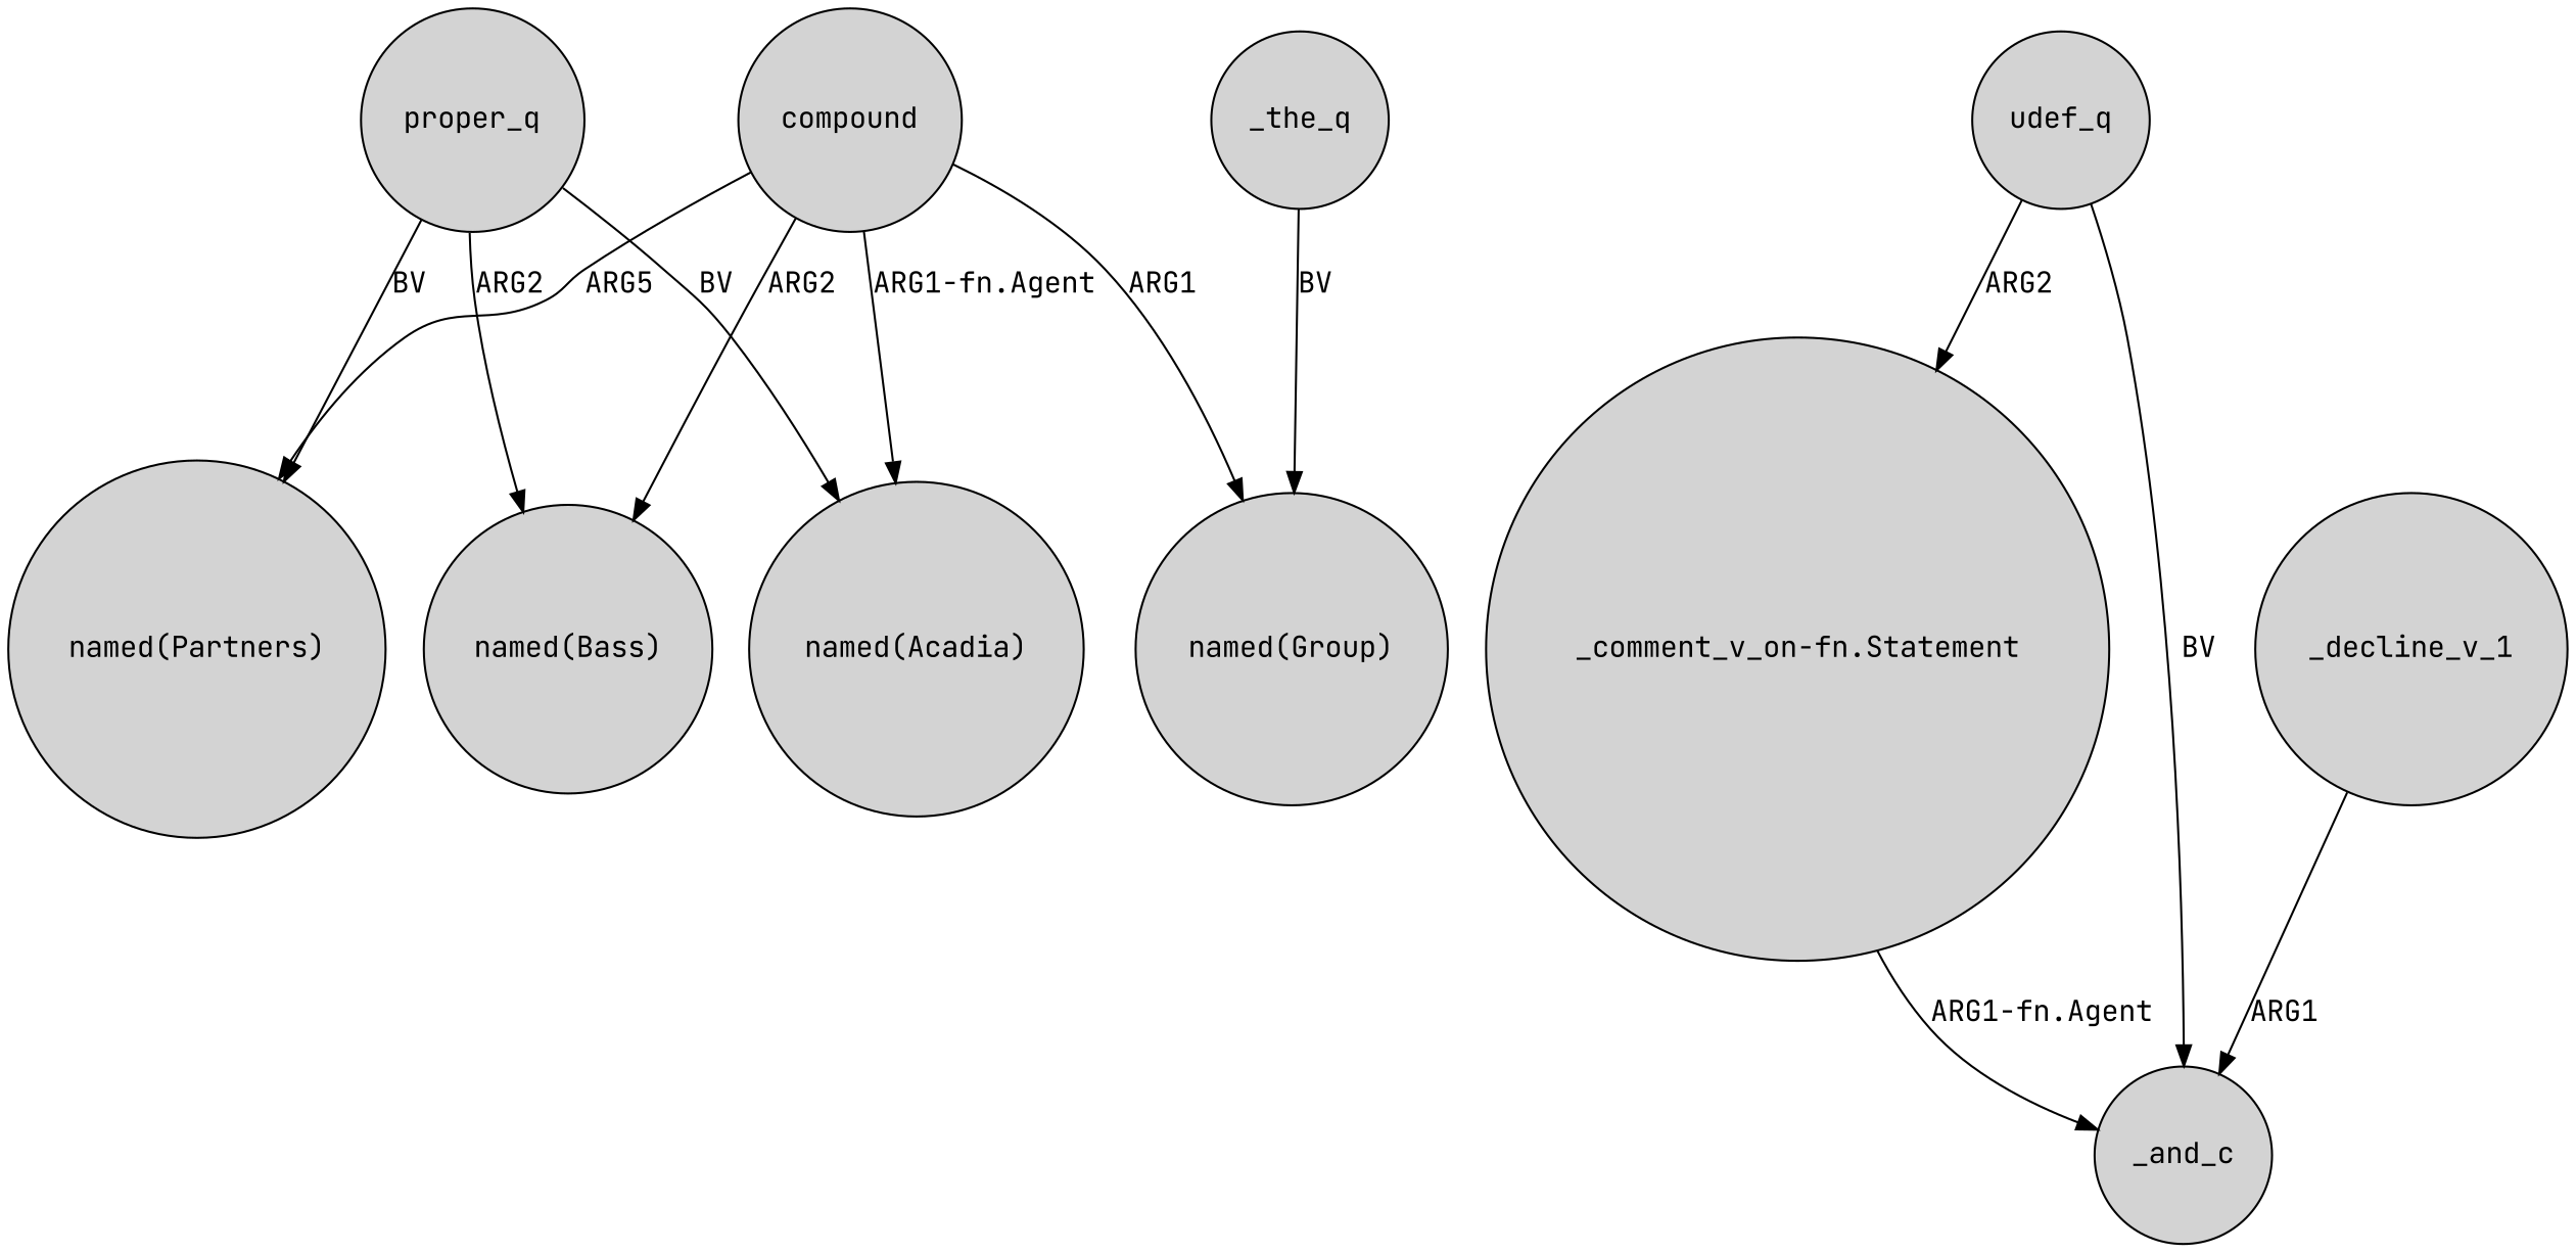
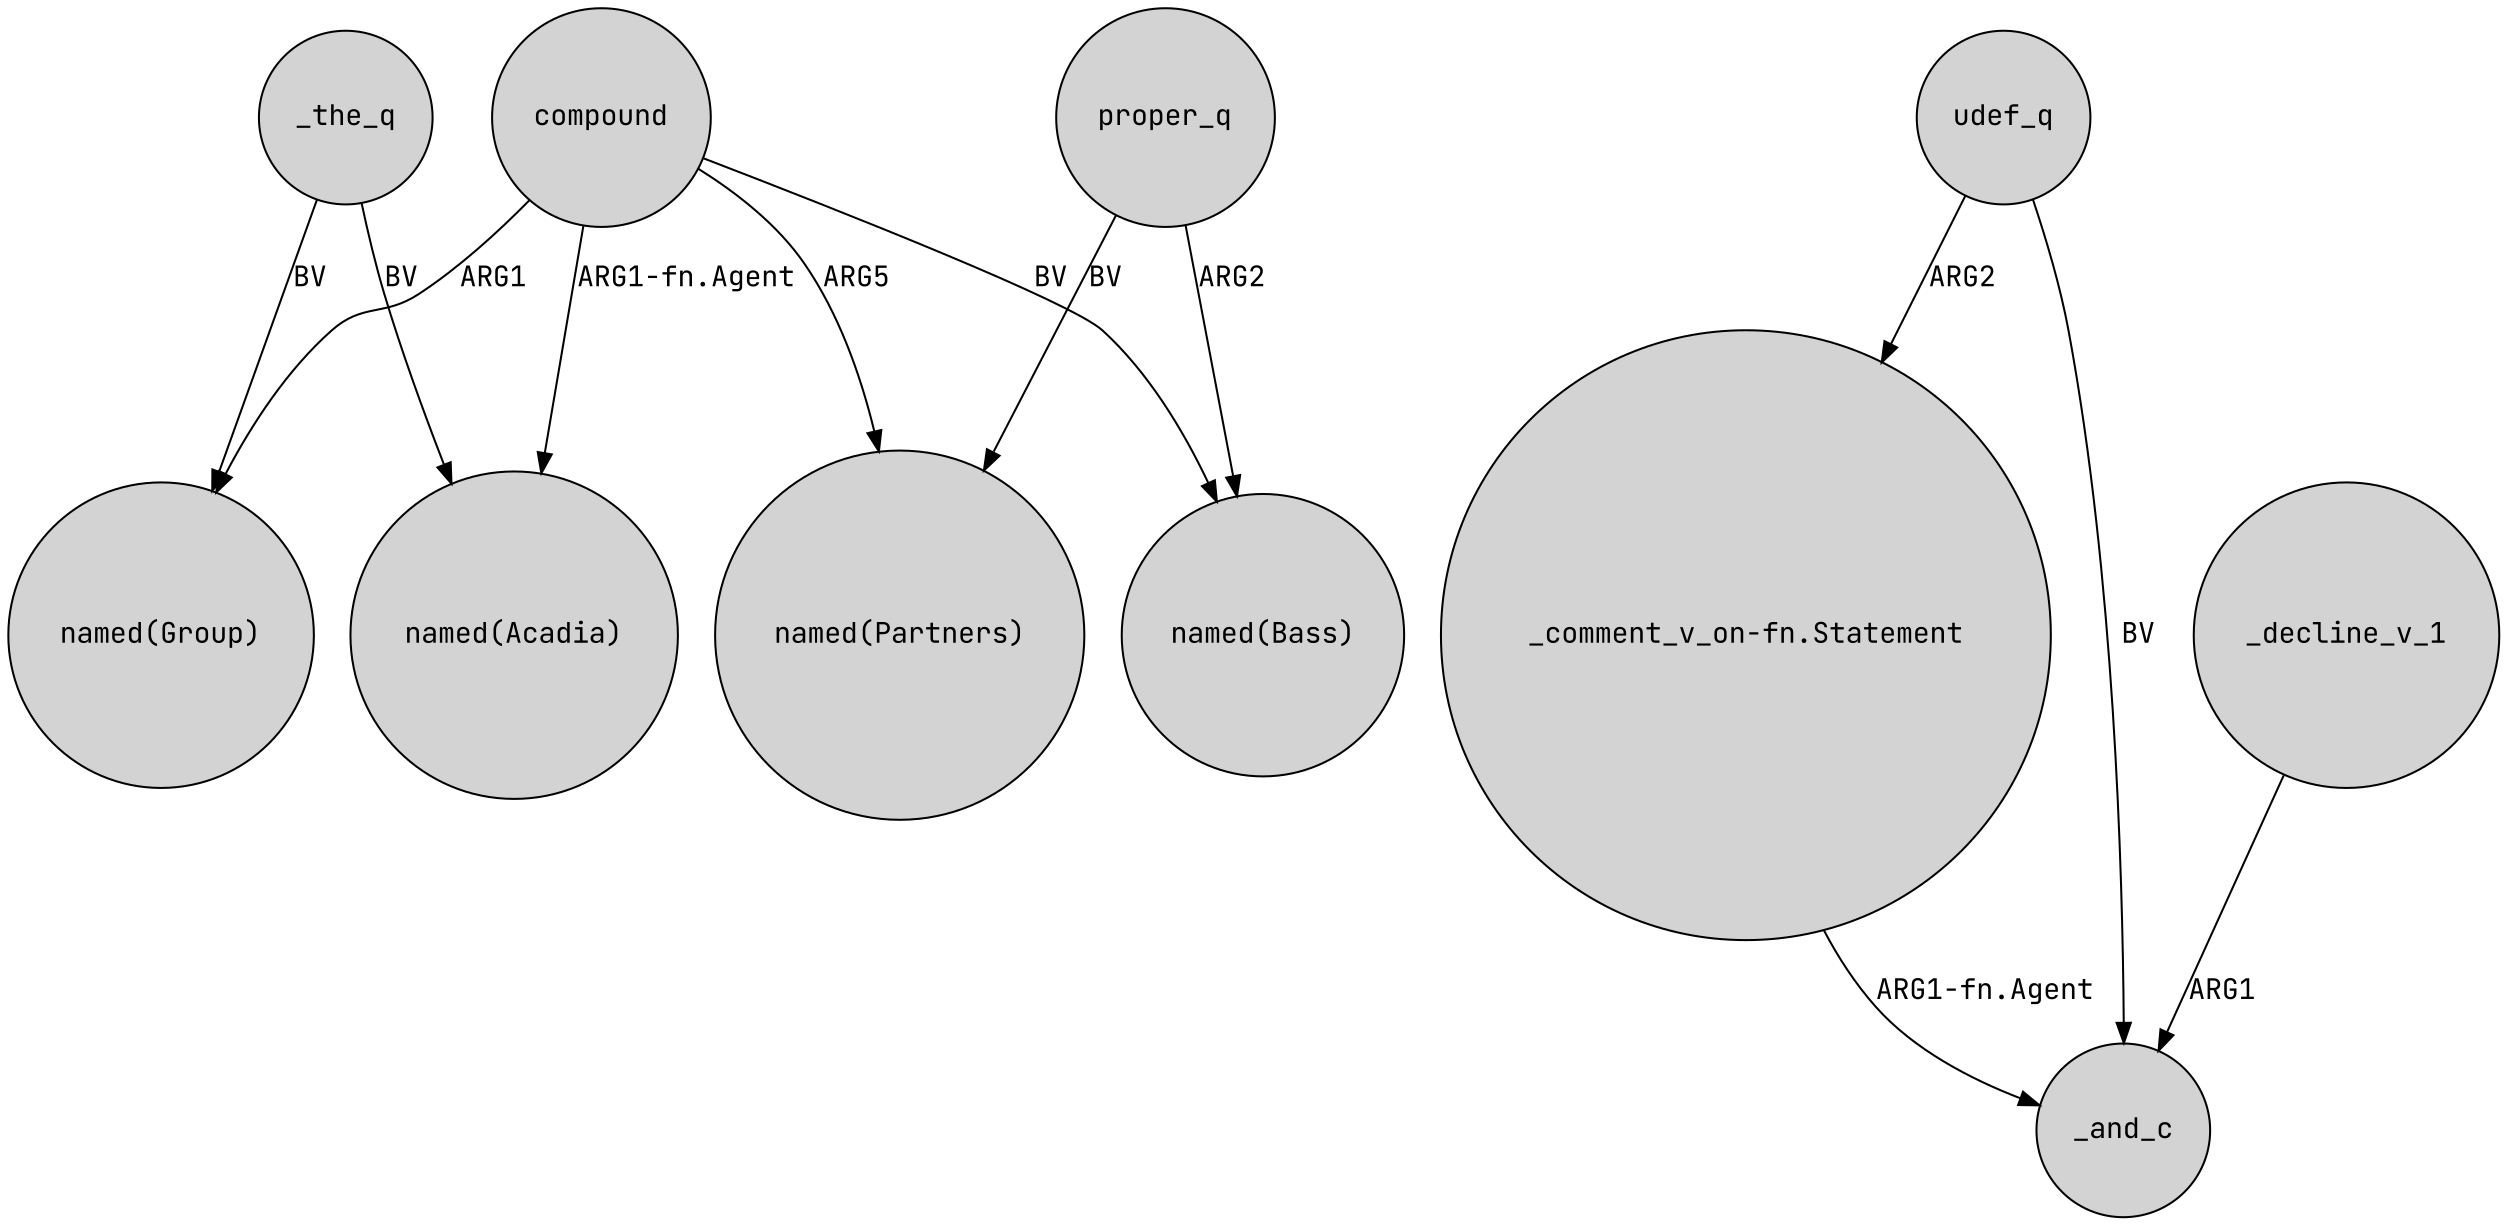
  digraph {
    fontname="JetBrains Mono"
    node [fontname="JetBrains Mono" shape=circle style=filled]
    edge [fontname="JetBrains Mono"]
    compound
    "named(Acadia)"
    "named(Bass)"
    "named(Partners)"
    "named(Group)"
    "_comment_v_on-fn.Statement"
    _and_c
    proper_q
    _the_q
    udef_q
    _decline_v_1
    compound -> "named(Acadia)" [label="ARG1-fn.Agent"]
-   compound -> "named(Bass)" [label=ARG2]
+   compound -> "named(Bass)" [label=BV]
    compound -> "named(Partners)" [label=ARG5]
    compound -> "named(Group)" [label=ARG1]
    "_comment_v_on-fn.Statement" -> _and_c [label="ARG1-fn.Agent"]
-   proper_q -> "named(Acadia)" [label=BV]
+   _the_q -> "named(Acadia)" [label=BV]
    proper_q -> "named(Bass)" [label=ARG2]
    proper_q -> "named(Partners)" [label=BV]
    _the_q -> "named(Group)" [label=BV]
    udef_q -> "_comment_v_on-fn.Statement" [label=ARG2]
    udef_q -> _and_c [label=BV]
    _decline_v_1 -> _and_c [label=ARG1]
  }
